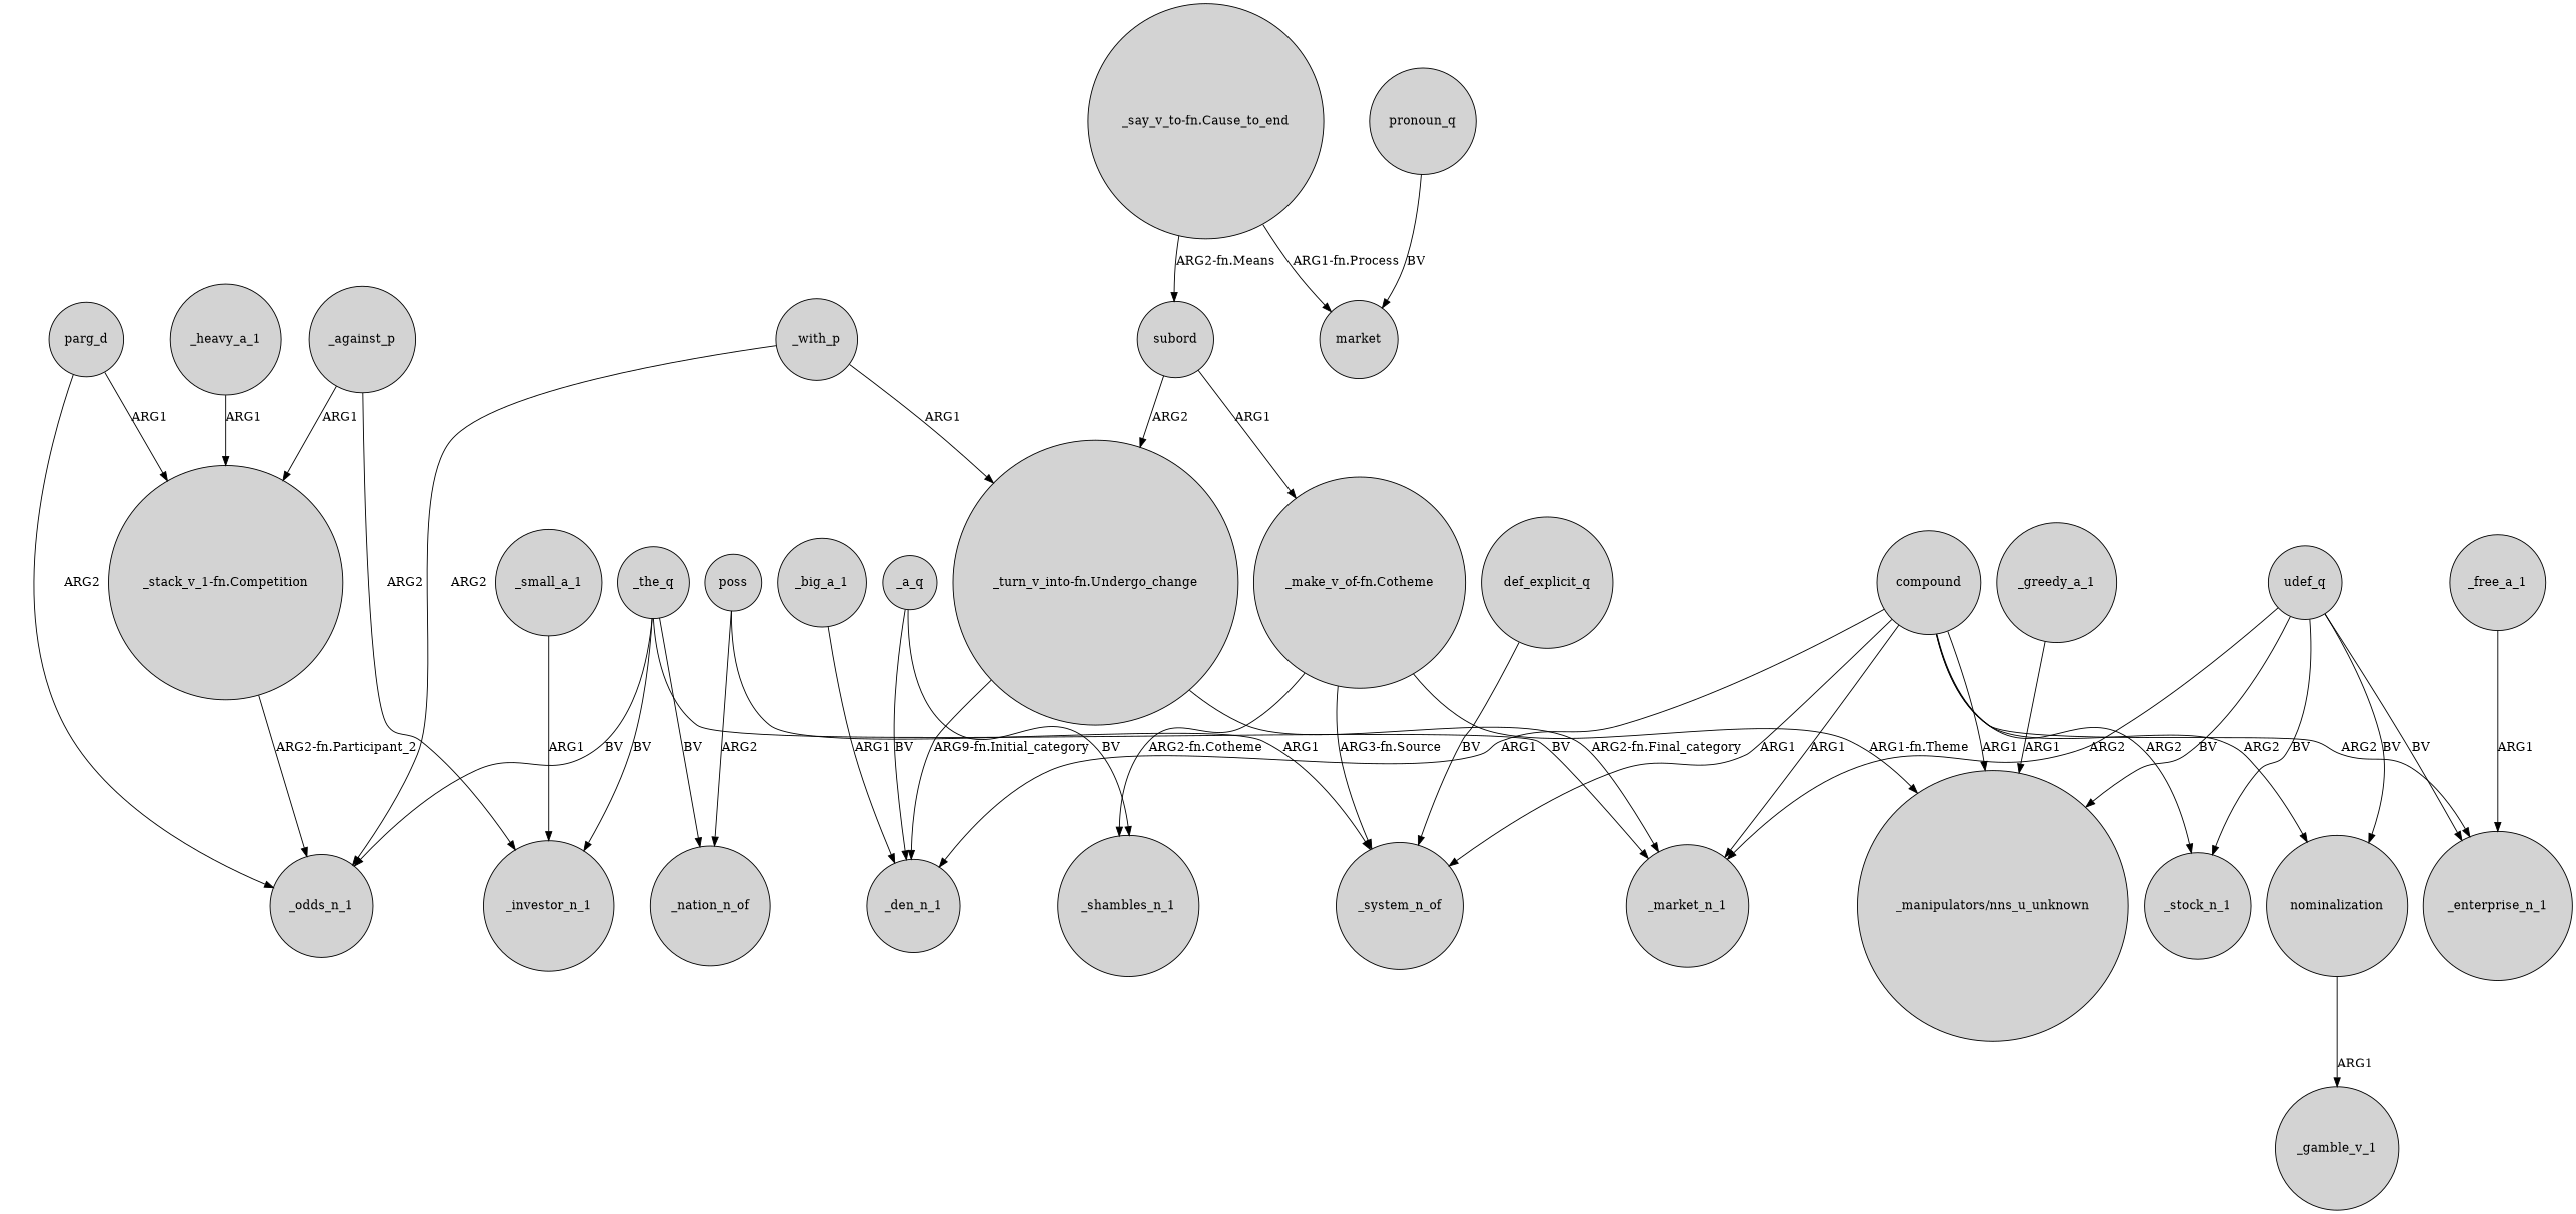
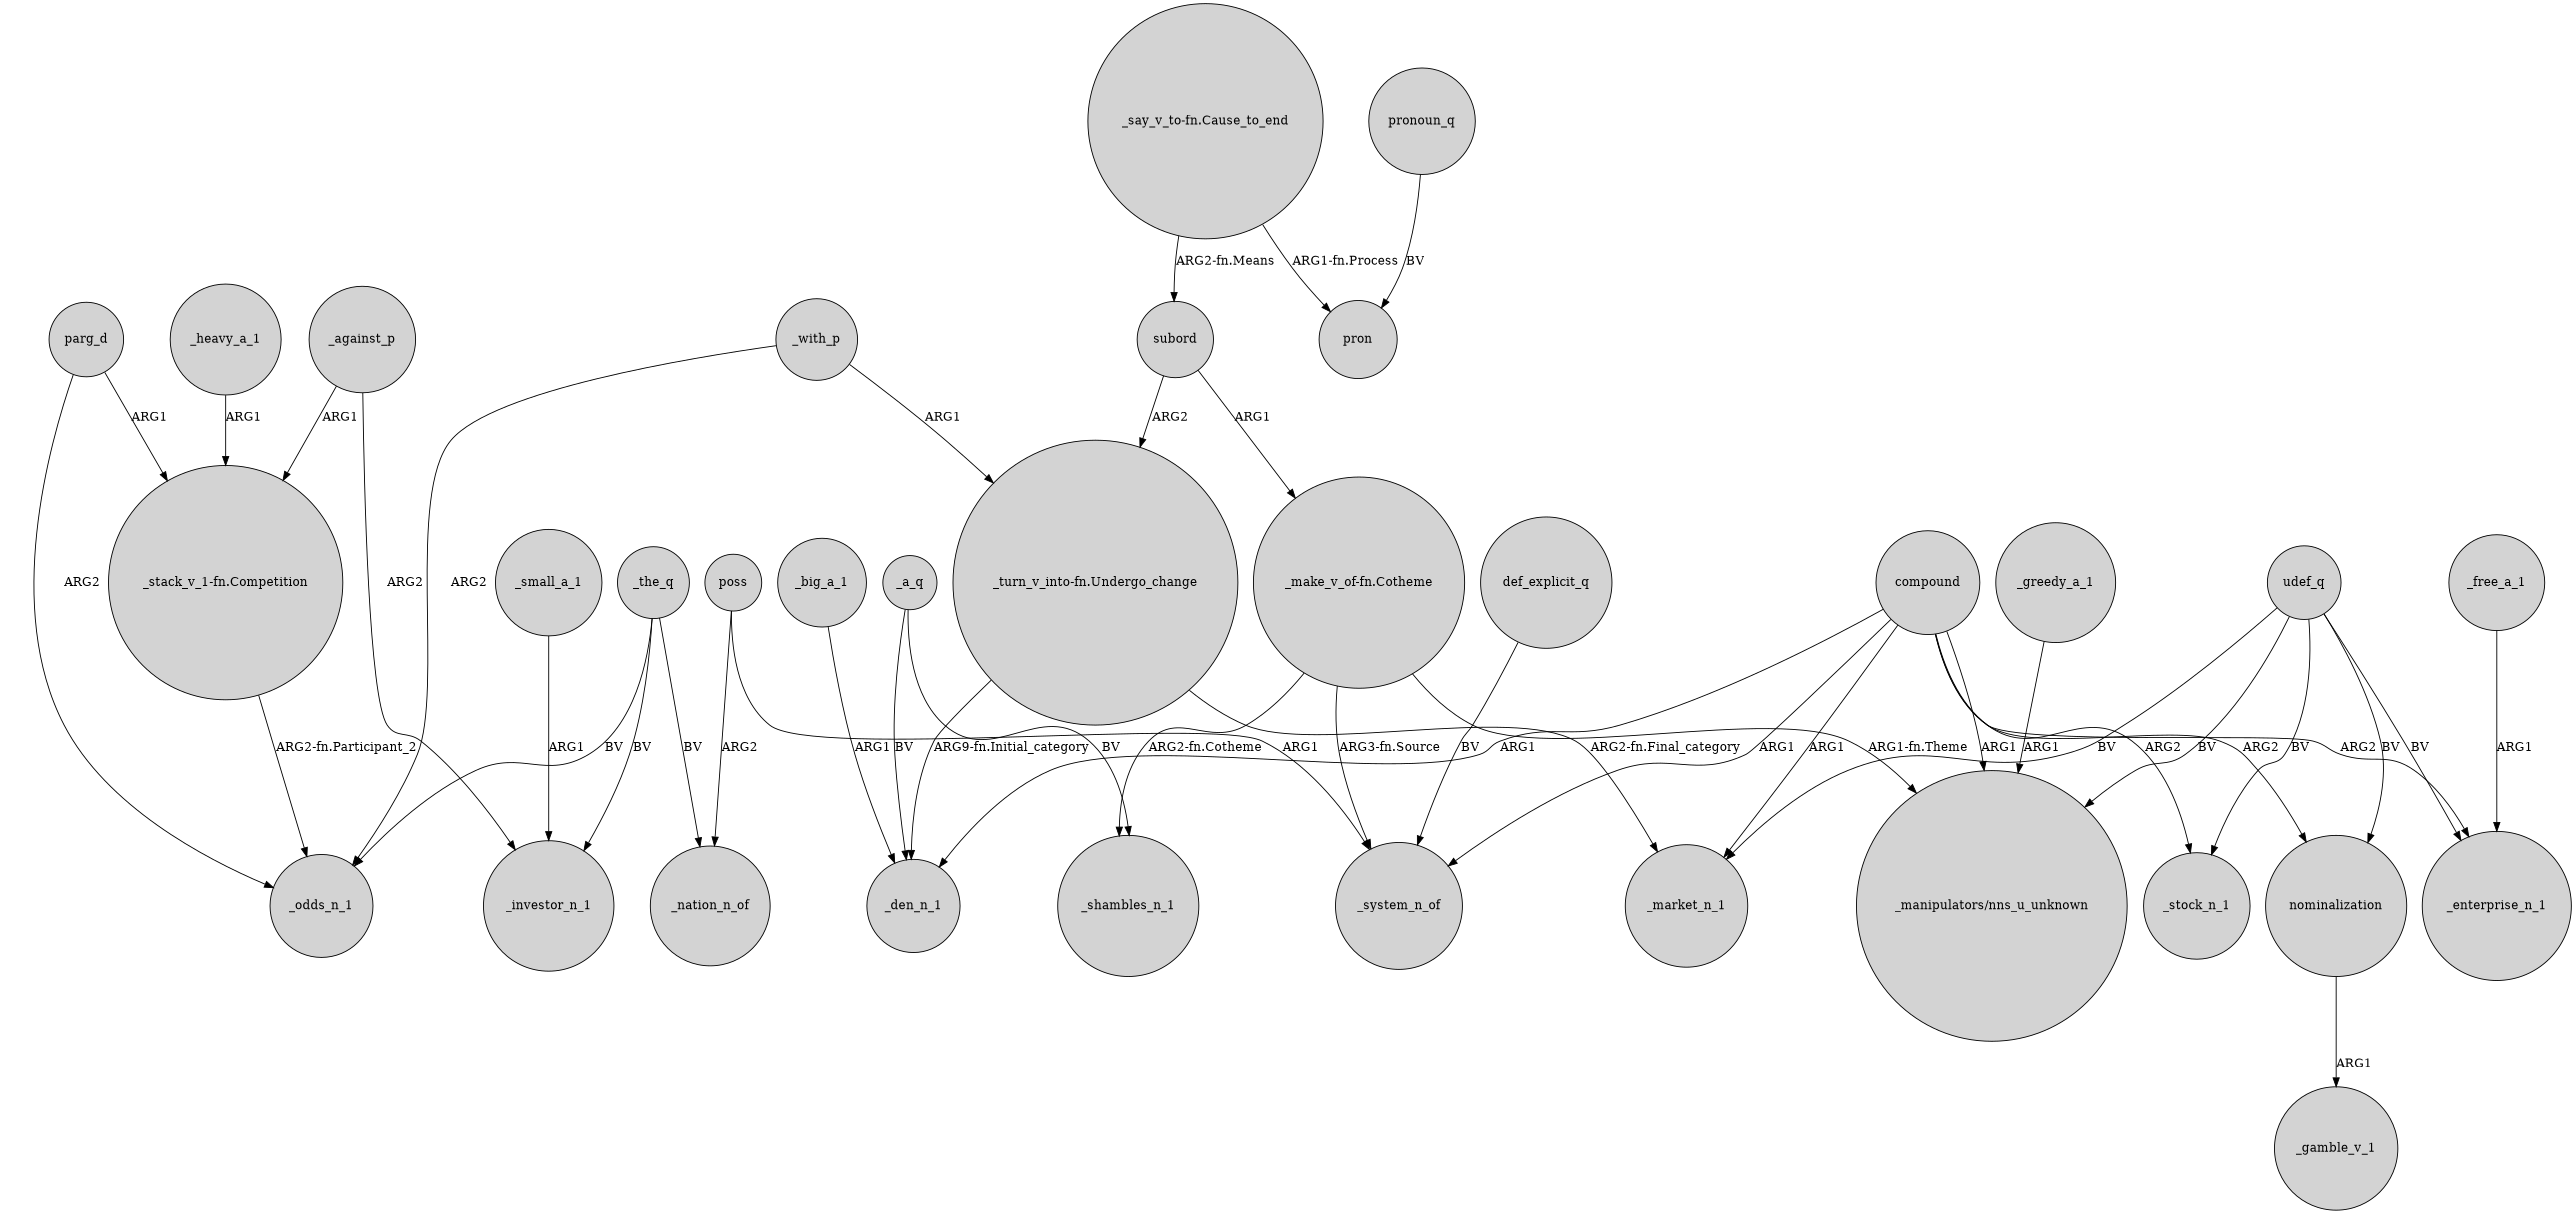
  digraph {
    node [shape=circle style=filled]
    _with_p
    "_turn_v_into-fn.Undergo_change"
    _odds_n_1
    _market_n_1
    _den_n_1
    compound
    _system_n_of
    "_manipulators/nns_u_unknown"
    _enterprise_n_1
    nominalization
    _stock_n_1
    _gamble_v_1
    _the_q
    _investor_n_1
    _nation_n_of
    udef_q
    _big_a_1
    "_make_v_of-fn.Cotheme"
    _shambles_n_1
    poss
    parg_d
    "_stack_v_1-fn.Competition"
    subord
    "_say_v_to-fn.Cause_to_end"
-   pron [label=market]
+   pron
    _a_q
    pronoun_q
    _free_a_1
    _small_a_1
    _against_p
    def_explicit_q
    _greedy_a_1
    _heavy_a_1
    _with_p -> "_turn_v_into-fn.Undergo_change" [label=ARG1]
    _with_p -> _odds_n_1 [label=ARG2]
    "_turn_v_into-fn.Undergo_change" -> _market_n_1 [label="ARG2-fn.Final_category"]
    "_turn_v_into-fn.Undergo_change" -> _den_n_1 [label="ARG9-fn.Initial_category"]
    compound -> _market_n_1 [label=ARG1]
    compound -> _den_n_1 [label=ARG1]
    compound -> _system_n_of [label=ARG1]
    compound -> "_manipulators/nns_u_unknown" [label=ARG1]
    compound -> _enterprise_n_1 [label=ARG2]
    compound -> nominalization [label=ARG2]
    compound -> _stock_n_1 [label=ARG2]
    nominalization -> _gamble_v_1 [label=ARG1]
    _the_q -> _odds_n_1 [label=BV]
-   _the_q -> _market_n_1 [label=BV]
    _the_q -> _investor_n_1 [label=BV]
    _the_q -> _nation_n_of [label=BV]
-   udef_q -> _market_n_1 [label=ARG2]
+   udef_q -> _market_n_1 [label=BV]
    udef_q -> "_manipulators/nns_u_unknown" [label=BV]
    udef_q -> _enterprise_n_1 [label=BV]
    udef_q -> nominalization [label=BV]
    udef_q -> _stock_n_1 [label=BV]
    _big_a_1 -> _den_n_1 [label=ARG1]
    "_make_v_of-fn.Cotheme" -> _system_n_of [label="ARG3-fn.Source"]
    "_make_v_of-fn.Cotheme" -> "_manipulators/nns_u_unknown" [label="ARG1-fn.Theme"]
    "_make_v_of-fn.Cotheme" -> _shambles_n_1 [label="ARG2-fn.Cotheme"]
    poss -> _system_n_of [label=ARG1]
    poss -> _nation_n_of [label=ARG2]
    parg_d -> _odds_n_1 [label=ARG2]
    parg_d -> "_stack_v_1-fn.Competition" [label=ARG1]
    "_stack_v_1-fn.Competition" -> _odds_n_1 [label="ARG2-fn.Participant_2"]
    subord -> "_turn_v_into-fn.Undergo_change" [label=ARG2]
    subord -> "_make_v_of-fn.Cotheme" [label=ARG1]
    "_say_v_to-fn.Cause_to_end" -> subord [label="ARG2-fn.Means"]
    "_say_v_to-fn.Cause_to_end" -> pron [label="ARG1-fn.Process"]
    _a_q -> _den_n_1 [label=BV]
    _a_q -> _shambles_n_1 [label=BV]
    pronoun_q -> pron [label=BV]
    _free_a_1 -> _enterprise_n_1 [label=ARG1]
    _small_a_1 -> _investor_n_1 [label=ARG1]
    _against_p -> _investor_n_1 [label=ARG2]
    _against_p -> "_stack_v_1-fn.Competition" [label=ARG1]
    def_explicit_q -> _system_n_of [label=BV]
    _greedy_a_1 -> "_manipulators/nns_u_unknown" [label=ARG1]
    _heavy_a_1 -> "_stack_v_1-fn.Competition" [label=ARG1]
  }
